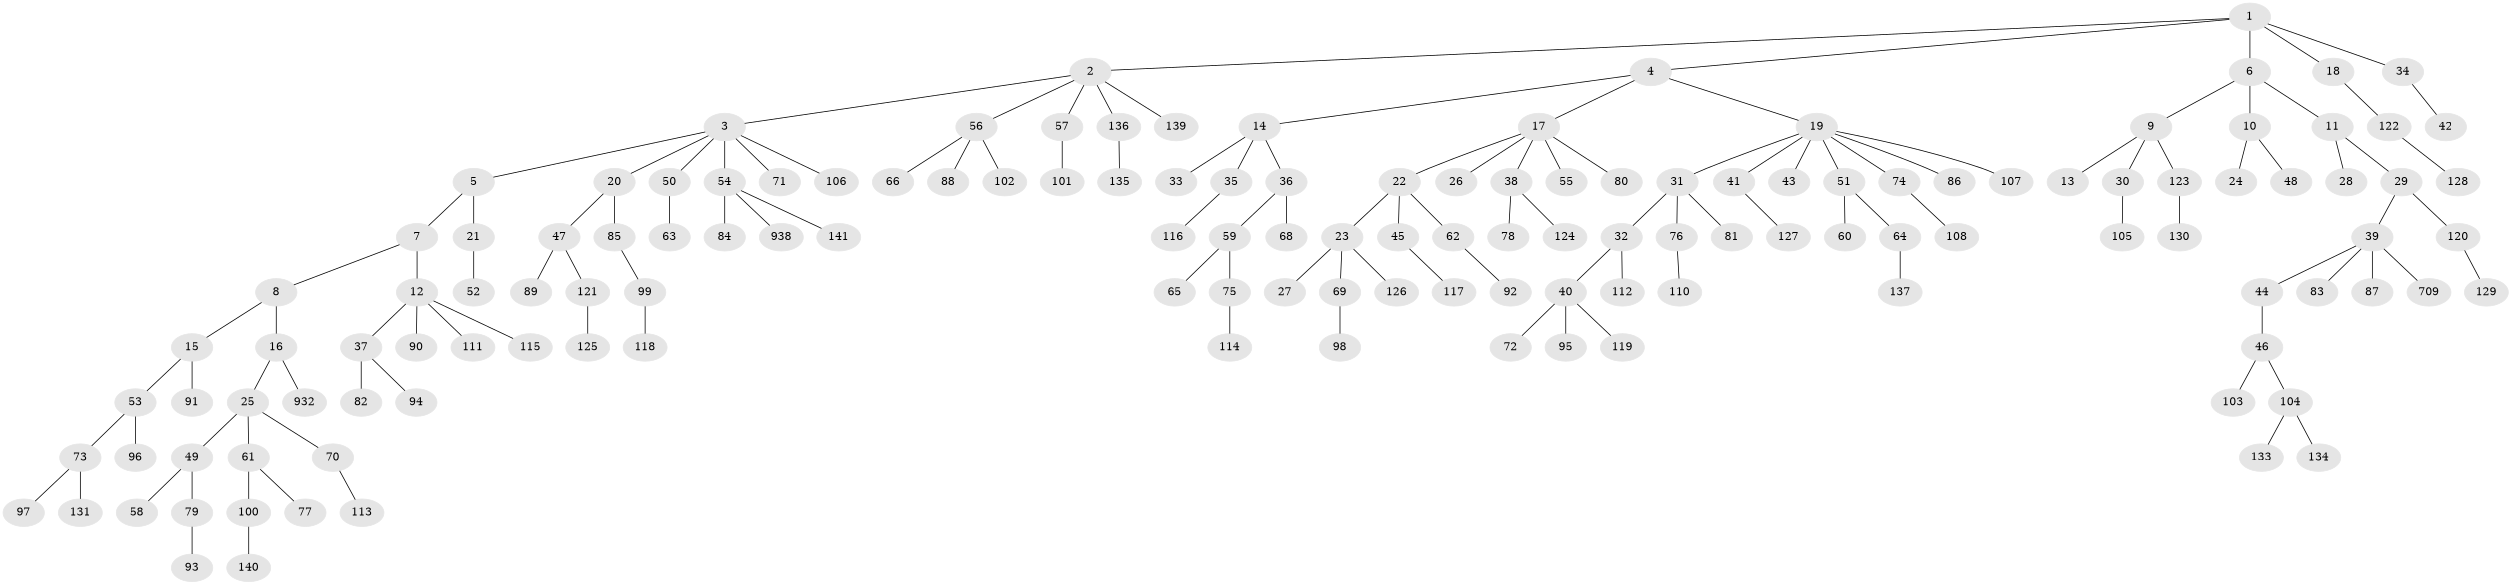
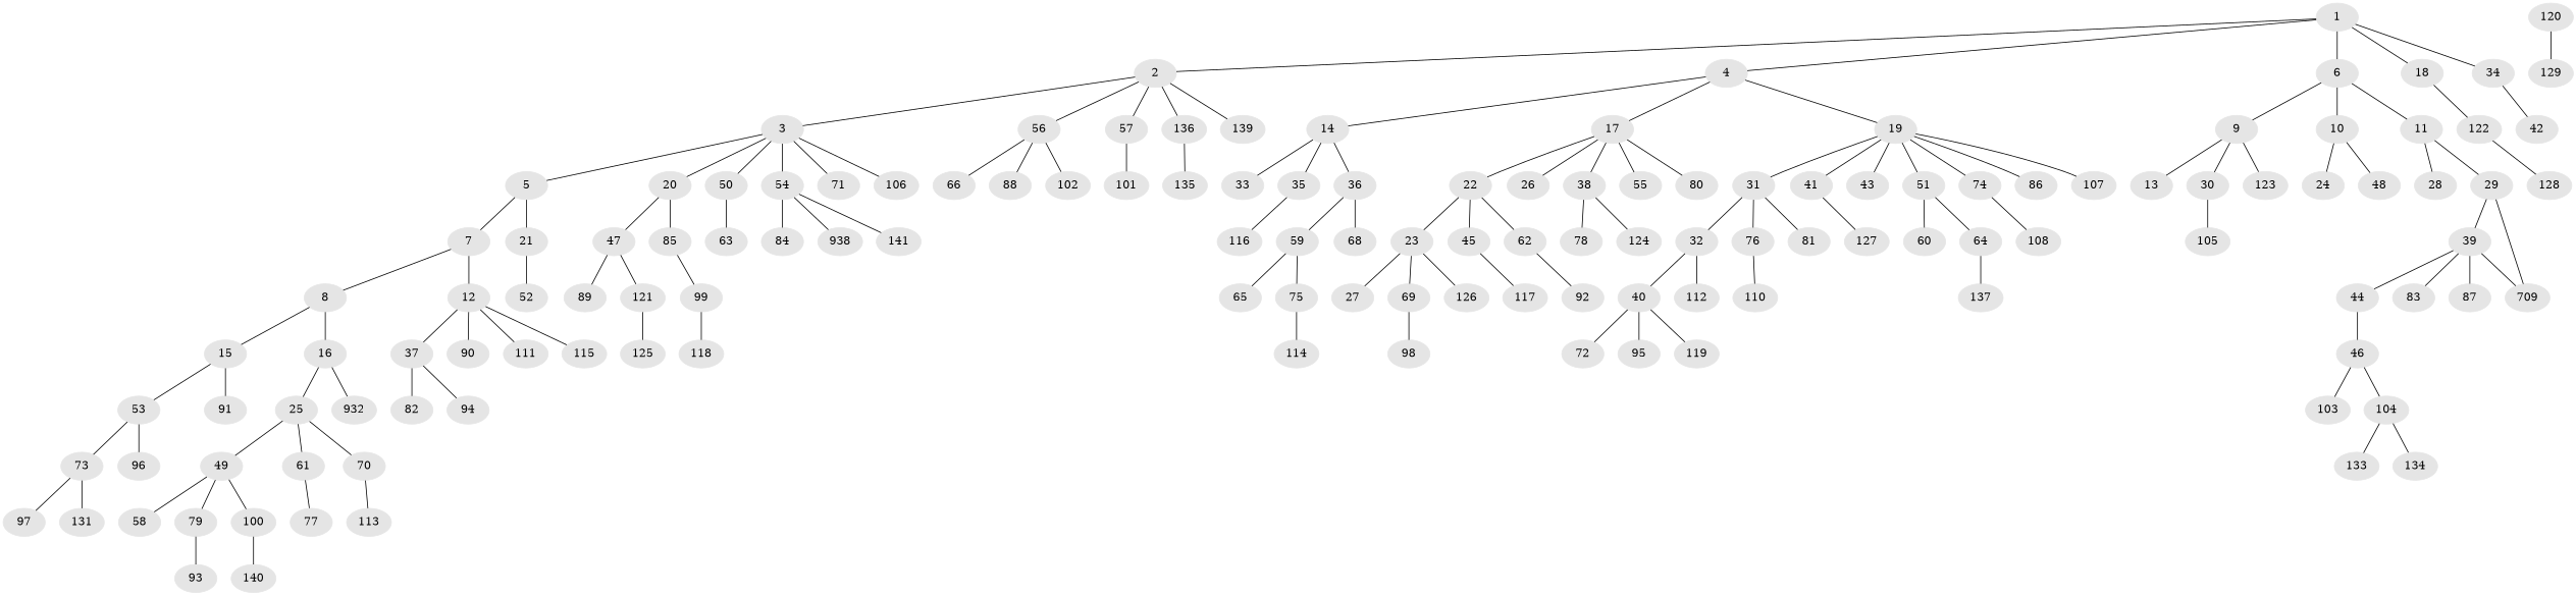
  graph {
    node [color=gray90 style=filled]
    1
    2
    4
    6
    18
    34
    3
    56
    57
    136
    139
    14
    17
    19
    9
    10
    11
    122
    42
    5
    20
    50
    54
    71
    106
    66
    88
    102
    101
    135
    7
    21
    47
    85
    63
    84
    n37 [label=938]
    141
    33
    35
    36
    22
    26
    38
    55
    80
    31
    41
    43
    51
    74
    86
    107
    8
    12
    52
    13
    30
    123
    24
    48
    28
    29
    15
    16
    37
    90
    111
    115
    53
    91
    25
    n73 [label=932]
    105
-   130
    39
    120
    82
    94
    116
    59
    68
    73
    96
    49
    61
    70
    23
    45
    62
    78
    124
    128
    32
    76
    81
    127
    60
    64
    108
    89
    121
    99
    27
    69
    126
    117
    92
    98
    58
    79
    100
    77
    113
    44
    83
    87
    n118 [label=709]
    129
    40
    112
    110
    72
    95
    119
    65
    75
    46
    103
    104
    133
    134
    125
    93
    140
    137
    97
    131
    114
    118
    1 -- 2
    1 -- 4
    1 -- 6
    1 -- 18
    1 -- 34
    2 -- 3
    2 -- 56
    2 -- 57
    2 -- 136
    2 -- 139
    4 -- 14
    4 -- 17
    4 -- 19
    6 -- 9
    6 -- 10
    6 -- 11
    18 -- 122
    34 -- 42
    3 -- 5
    3 -- 20
    3 -- 50
    3 -- 54
    3 -- 71
    3 -- 106
    56 -- 66
    56 -- 88
    56 -- 102
    57 -- 101
    136 -- 135
    14 -- 33
    14 -- 35
    14 -- 36
    17 -- 22
    17 -- 26
    17 -- 38
    17 -- 55
    17 -- 80
    19 -- 31
    19 -- 41
    19 -- 43
    19 -- 51
    19 -- 74
    19 -- 86
    19 -- 107
    9 -- 13
    9 -- 30
    9 -- 123
    10 -- 24
    10 -- 48
    11 -- 28
    11 -- 29
    122 -- 128
    5 -- 7
    5 -- 21
    20 -- 47
    20 -- 85
    50 -- 63
    54 -- 84
    54 -- n37
    54 -- 141
    7 -- 8
    7 -- 12
    21 -- 52
    47 -- 89
    47 -- 121
    85 -- 99
    35 -- 116
    36 -- 59
    36 -- 68
    22 -- 23
    22 -- 45
    22 -- 62
    38 -- 78
    38 -- 124
    31 -- 32
    31 -- 76
    31 -- 81
    41 -- 127
    51 -- 60
    51 -- 64
    74 -- 108
    8 -- 15
    8 -- 16
    12 -- 37
    12 -- 90
    12 -- 111
    12 -- 115
    30 -- 105
-   123 -- 130
    29 -- 39
-   29 -- 120
+   29 -- n118
    15 -- 53
    15 -- 91
    16 -- 25
    16 -- n73
    37 -- 82
    37 -- 94
    53 -- 73
    53 -- 96
    25 -- 49
    25 -- 61
    25 -- 70
    39 -- 44
    39 -- 83
    39 -- 87
    39 -- n118
    120 -- 129
    59 -- 65
    59 -- 75
    73 -- 97
    73 -- 131
    49 -- 58
    49 -- 79
-   61 -- 100
+   49 -- 100
    61 -- 77
    70 -- 113
    23 -- 27
    23 -- 69
    23 -- 126
    45 -- 117
    62 -- 92
    32 -- 40
    32 -- 112
    76 -- 110
    64 -- 137
    121 -- 125
    99 -- 118
    69 -- 98
    79 -- 93
    100 -- 140
    44 -- 46
    40 -- 72
    40 -- 95
    40 -- 119
    75 -- 114
    46 -- 103
    46 -- 104
    104 -- 133
    104 -- 134
  }
